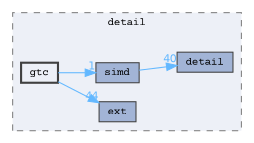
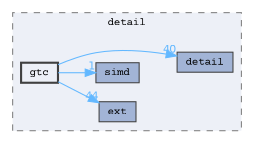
  digraph {
    compound=true
    fontname="Courier Prime"
    rankdir=LR
    node [color=grey25 fillcolor="#a2b4d6" fontname="Courier Prime" fontsize=10 shape=box style=filled]
    edge [color=steelblue1 fontcolor=steelblue1 fontname="Courier Prime" fontsize=10 labeldistance=1.5 labelfontname=Helvetica labelfontsize=10]
    n1 [height=0.2 label=ext width=0.4]
    n2 [height=0.2 label=simd width=0.4]
    n3 [height=0.2 label=detail width=0.4]
    n4 [fillcolor="#edf0f7" height=0.2 label=gtc style="filled,bold" width=0.4]
    subgraph cluster_1 {
      bgcolor="#edf0f7"
      fontsize=10
      label=detail
      pencolor=grey50
      style="filled,dashed"
      n1
      n2
      n3
      n4
    }
    n4 -> n1 [headlabel=44]
    n4 -> n2 [headlabel=1]
-   n2 -> n3 [headlabel=40]
+   n4 -> n3 [headlabel=40]
  }
